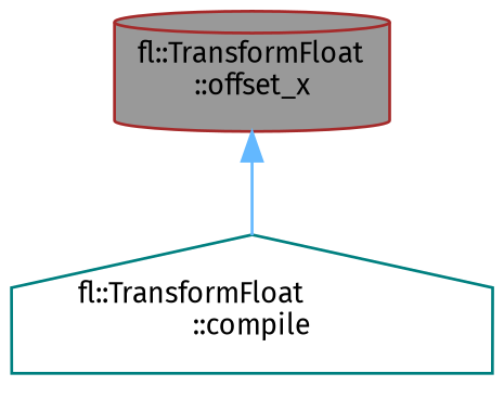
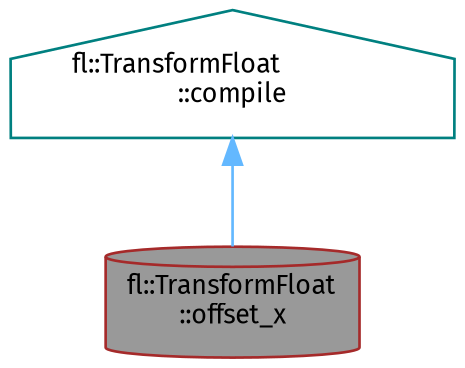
  digraph {
    rankdir=TB
    fontname="Fira Sans"
    node [fontname="Fira Sans" fontsize=10 style=filled]
    n1 [color=brown fillcolor=grey60 fontcolor=black height=0.2 label="fl::TransformFloat\l::offset_x" shape=cylinder width=0.4]
    n2 [color=teal fillcolor=white height=0.2 label="fl::TransformFloat\l::compile" shape=house width=0.4]
-   n1 -> n2 [color=steelblue1 dir=back fontname="Fira Sans" fontsize=10 labelfontname=Helvetica labelfontsize=10 style=solid]
+   n2 -> n1 [color=steelblue1 dir=back fontname="Fira Sans" fontsize=10 labelfontname=Helvetica labelfontsize=10 style=solid]
  }
